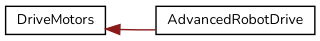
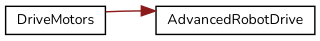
  digraph {
    rankdir=LR
    fontname=Nunito
    node [color=black fillcolor=white fontname=Nunito fontsize=10 shape=record style=filled]
    n1 [height=0.2 label=DriveMotors width=0.4]
    n2 [height=0.2 label=AdvancedRobotDrive width=0.4]
-   n1 -> n2 [color=firebrick4 dir=back fontname=Nunito fontsize=10 labelfontname=Helvetica labelfontsize=10 style=solid]
+   n2 -> n1 [color=firebrick4 dir=back fontname=Nunito fontsize=10 labelfontname=Helvetica labelfontsize=10 style=solid]
  }
